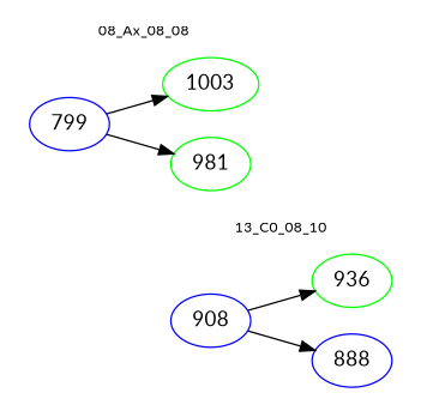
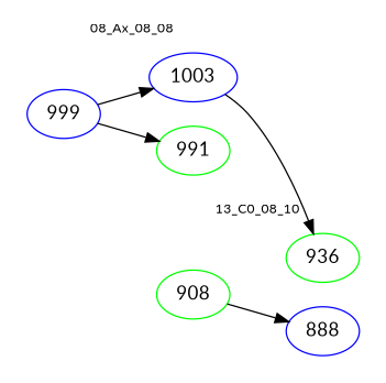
  digraph {
    fontname=Lato
    rankdir=LR
    node [color=blue fontname=Lato]
    edge [color=black fontname=Lato]
-   n1 [label=799]
-   n2 [color=green label=981]
-   n3 [color=green label=1003]
-   n4 [label=908]
+   n1 [label=999]
+   n2 [color=green label=991]
+   n3 [label=1003]
+   n4 [color=green label=908]
    n5 [label=888]
    n6 [color=green label=936]
    subgraph cluster_1 {
      color=white
      fontsize=10
      label="08_Ax_08_08"
      n1
      n2
      n3
    }
    subgraph cluster_2 {
      color=white
      fontsize=10
      label="13_C0_08_10"
      n4
      n5
      n6
    }
    n1 -> n2
    n1 -> n3
    n4 -> n5
-   n4 -> n6
+   n3 -> n6
  }
